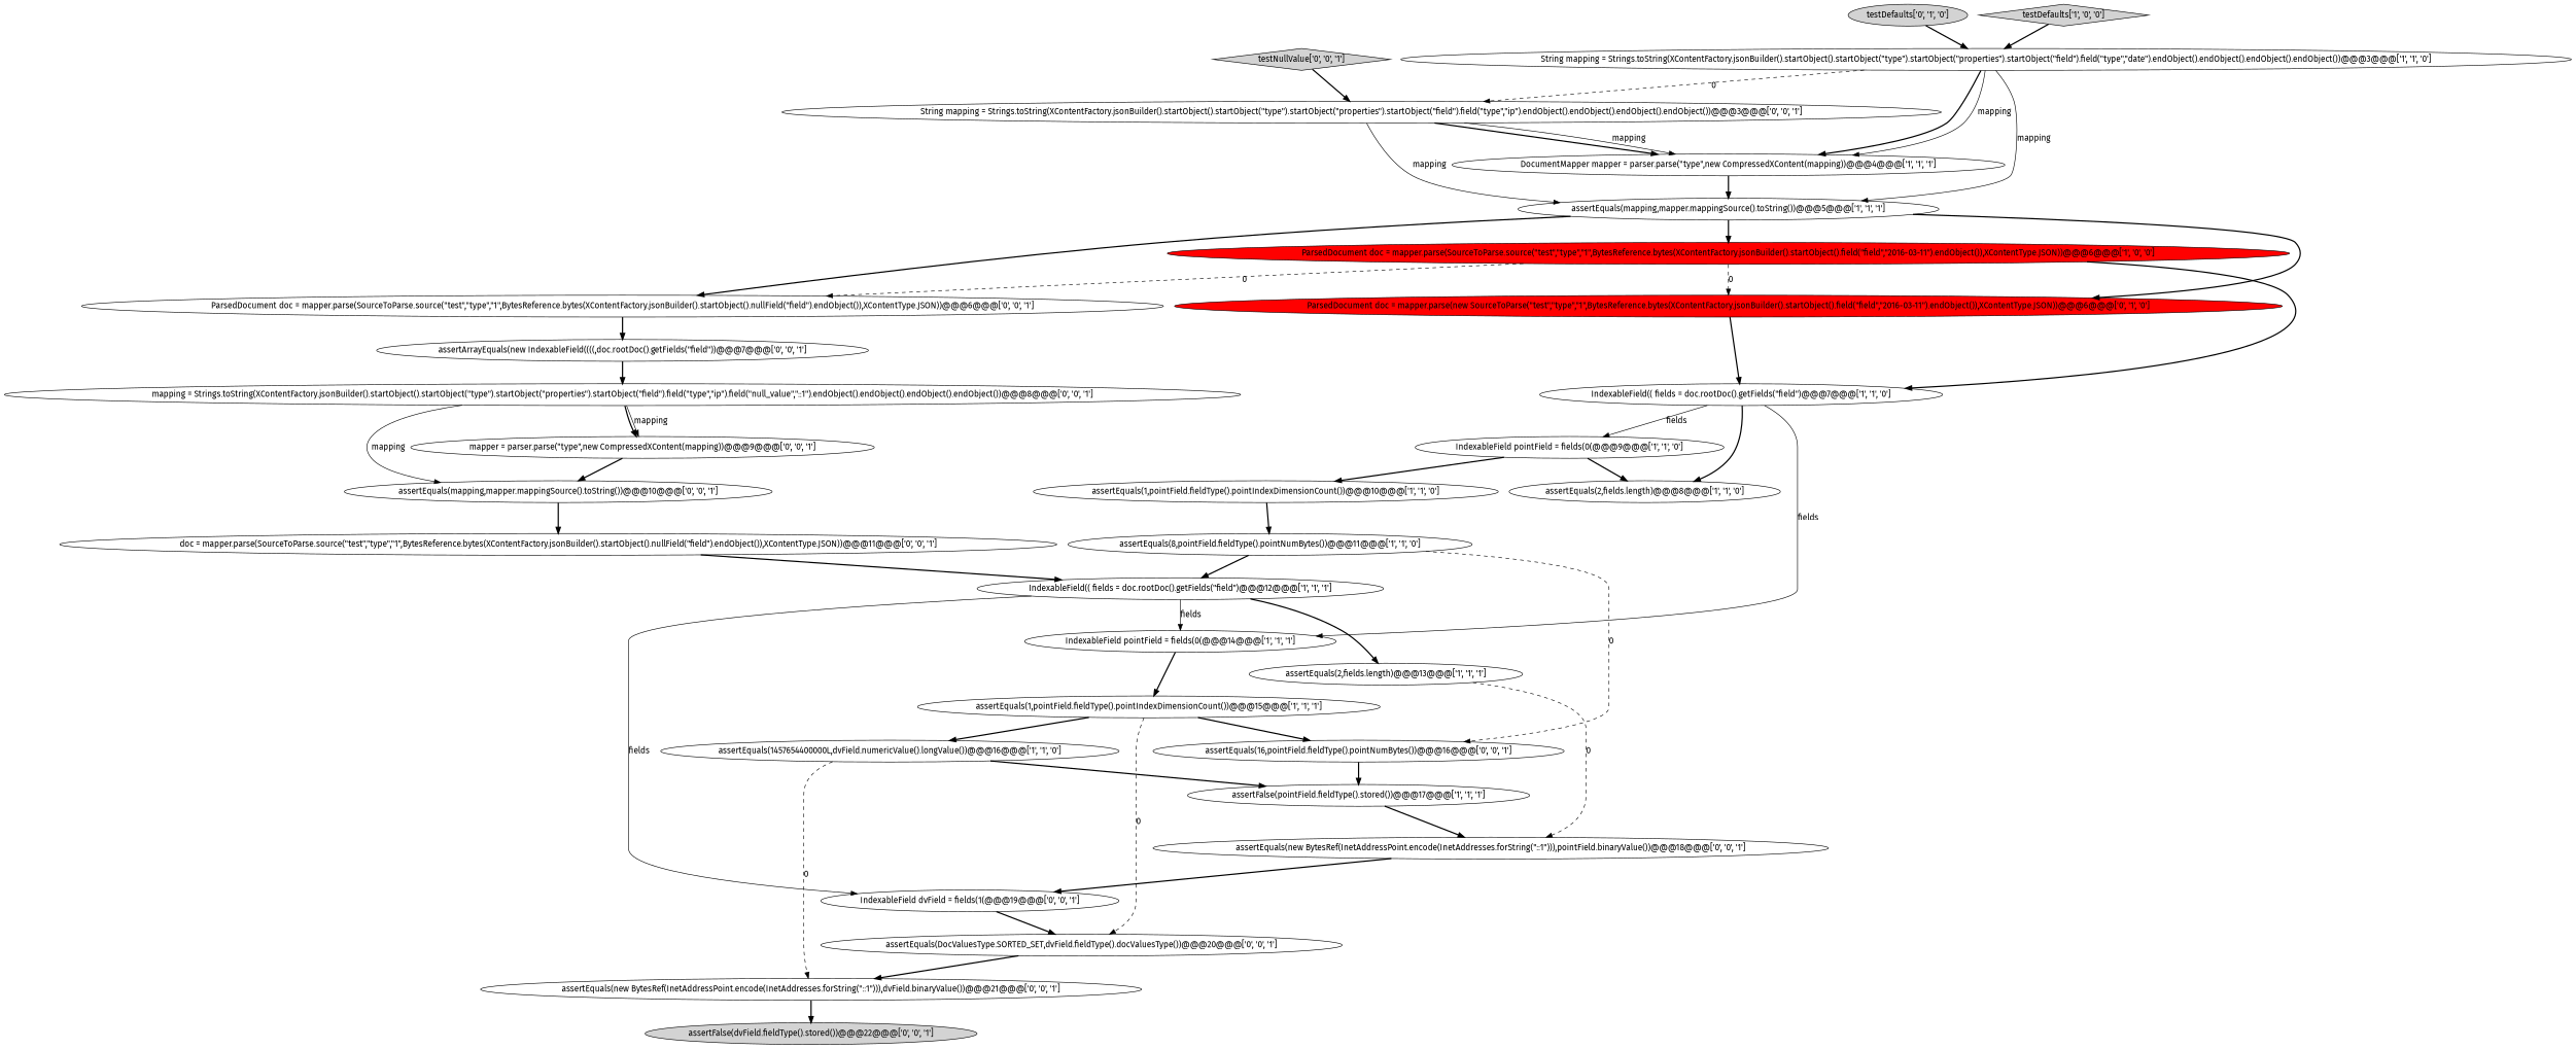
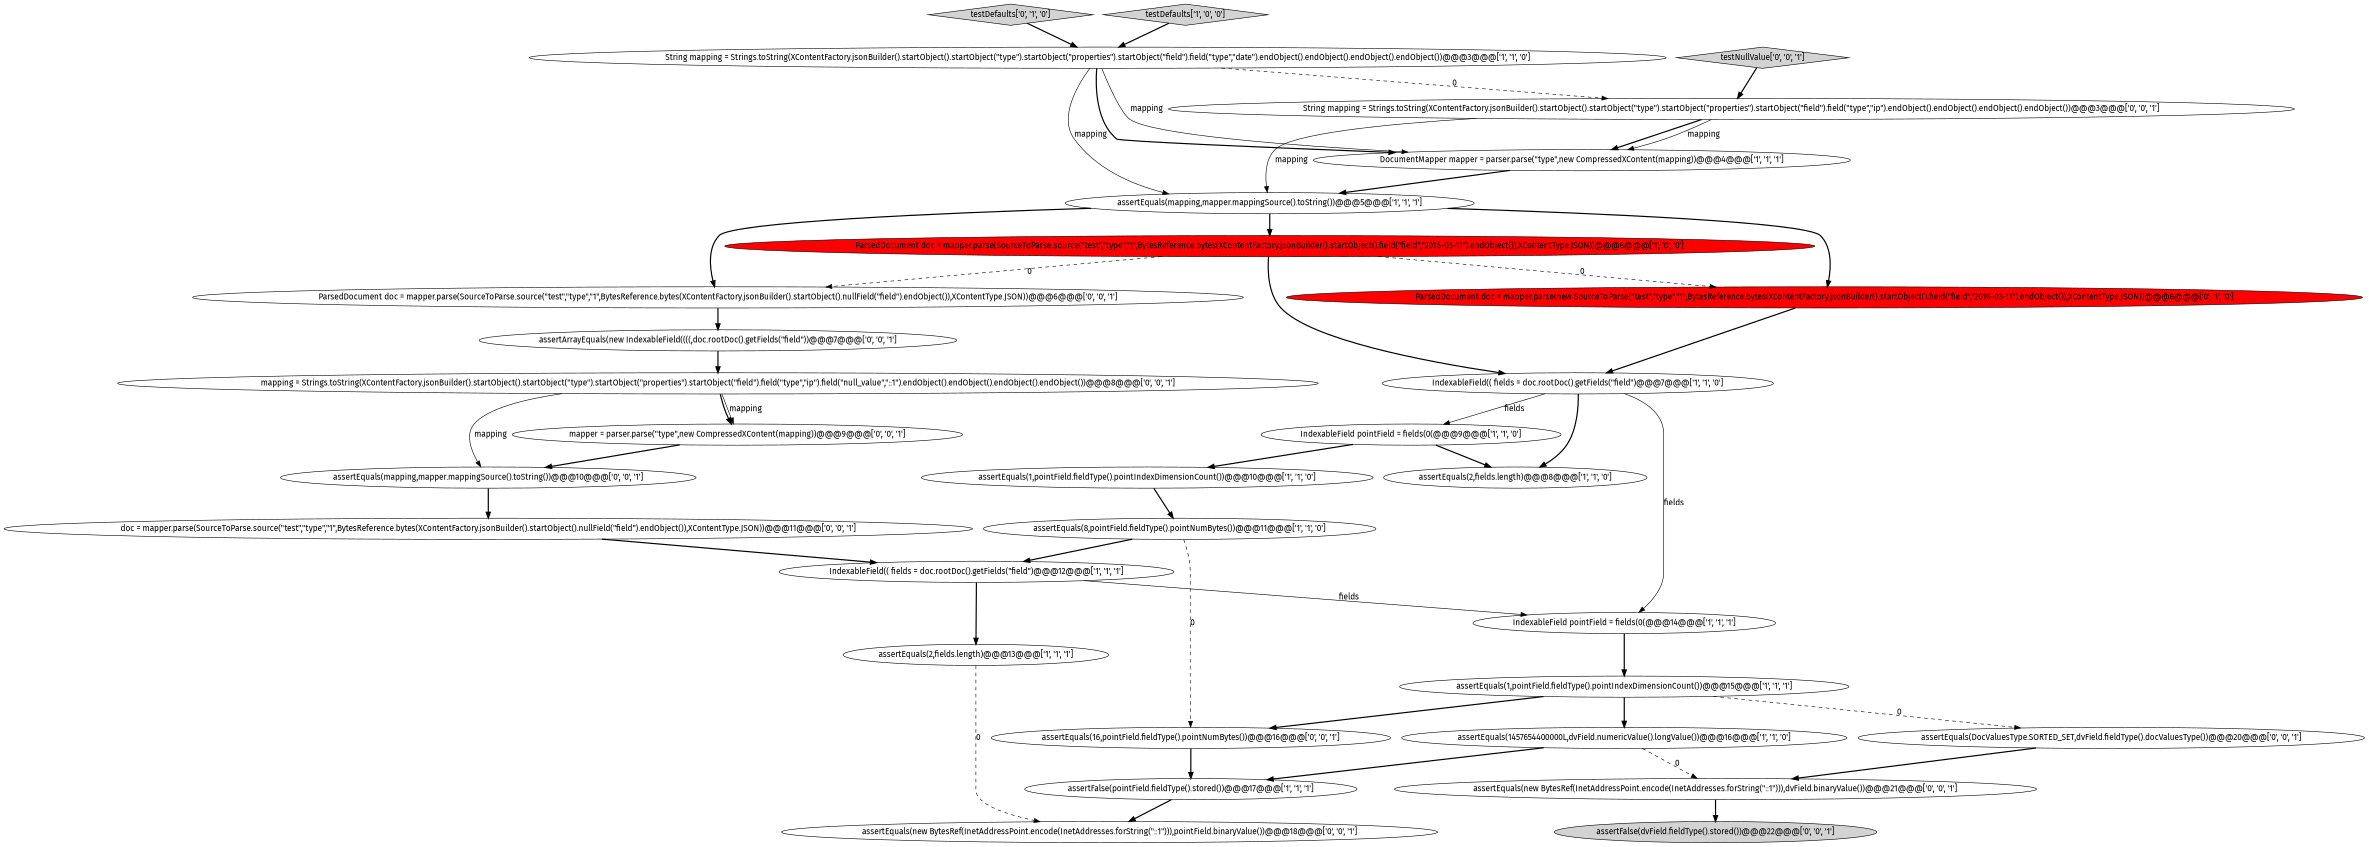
  digraph {
    fontname="Fira Sans"
    node [fillcolor=white fontname="Fira Sans" shape=ellipse style=filled]
    edge [fontname="Fira Sans" style=bold]
-   n1 [fillcolor=lightgray label="testDefaults['0', '1', '0']"]
+   n1 [fillcolor=lightgray label="testDefaults['0', '1', '0']" shape=diamond]
    n2 [label="String mapping = Strings.toString(XContentFactory.jsonBuilder().startObject().startObject(\"type\").startObject(\"properties\").startObject(\"field\").field(\"type\",\"date\").endObject().endObject().endObject().endObject())@@@3@@@['1', '1', '0']"]
    n3 [label="String mapping = Strings.toString(XContentFactory.jsonBuilder().startObject().startObject(\"type\").startObject(\"properties\").startObject(\"field\").field(\"type\",\"ip\").endObject().endObject().endObject().endObject())@@@3@@@['0', '0', '1']"]
    n4 [label="DocumentMapper mapper = parser.parse(\"type\",new CompressedXContent(mapping))@@@4@@@['1', '1', '1']"]
    n5 [label="assertEquals(mapping,mapper.mappingSource().toString())@@@5@@@['1', '1', '1']"]
    n6 [label="assertEquals(1,pointField.fieldType().pointIndexDimensionCount())@@@10@@@['1', '1', '0']"]
    n7 [label="assertEquals(8,pointField.fieldType().pointNumBytes())@@@11@@@['1', '1', '0']"]
    n8 [label="IndexableField(( fields = doc.rootDoc().getFields(\"field\")@@@12@@@['1', '1', '1']"]
    n9 [label="assertEquals(16,pointField.fieldType().pointNumBytes())@@@16@@@['0', '0', '1']"]
    n10 [fillcolor=lightgray label="testDefaults['1', '0', '0']" shape=diamond]
    n11 [label="assertEquals(new BytesRef(InetAddressPoint.encode(InetAddresses.forString(\"::1\"))),pointField.binaryValue())@@@18@@@['0', '0', '1']"]
-   n12 [label="IndexableField dvField = fields(1(@@@19@@@['0', '0', '1']"]
    n13 [label="assertEquals(DocValuesType.SORTED_SET,dvField.fieldType().docValuesType())@@@20@@@['0', '0', '1']"]
    n14 [label="IndexableField pointField = fields(0(@@@9@@@['1', '1', '0']"]
    n15 [label="assertEquals(2,fields.length)@@@8@@@['1', '1', '0']"]
    n16 [label="assertEquals(1457654400000L,dvField.numericValue().longValue())@@@16@@@['1', '1', '0']"]
    n17 [label="assertEquals(new BytesRef(InetAddressPoint.encode(InetAddresses.forString(\"::1\"))),dvField.binaryValue())@@@21@@@['0', '0', '1']"]
    n18 [label="assertFalse(pointField.fieldType().stored())@@@17@@@['1', '1', '1']"]
    n19 [fillcolor=lightgray label="assertFalse(dvField.fieldType().stored())@@@22@@@['0', '0', '1']"]
    n20 [label="IndexableField pointField = fields(0(@@@14@@@['1', '1', '1']"]
    n21 [label="assertEquals(1,pointField.fieldType().pointIndexDimensionCount())@@@15@@@['1', '1', '1']"]
    n22 [fillcolor=lightgray label="testNullValue['0', '0', '1']" shape=diamond]
    n23 [label="assertEquals(2,fields.length)@@@13@@@['1', '1', '1']"]
    n24 [label="doc = mapper.parse(SourceToParse.source(\"test\",\"type\",\"1\",BytesReference.bytes(XContentFactory.jsonBuilder().startObject().nullField(\"field\").endObject()),XContentType.JSON))@@@11@@@['0', '0', '1']"]
    n25 [label="mapper = parser.parse(\"type\",new CompressedXContent(mapping))@@@9@@@['0', '0', '1']"]
    n26 [label="assertEquals(mapping,mapper.mappingSource().toString())@@@10@@@['0', '0', '1']"]
    n27 [label="mapping = Strings.toString(XContentFactory.jsonBuilder().startObject().startObject(\"type\").startObject(\"properties\").startObject(\"field\").field(\"type\",\"ip\").field(\"null_value\",\"::1\").endObject().endObject().endObject().endObject())@@@8@@@['0', '0', '1']"]
    n28 [label="IndexableField(( fields = doc.rootDoc().getFields(\"field\")@@@7@@@['1', '1', '0']"]
    n29 [fillcolor=red label="ParsedDocument doc = mapper.parse(new SourceToParse(\"test\",\"type\",\"1\",BytesReference.bytes(XContentFactory.jsonBuilder().startObject().field(\"field\",\"2016-03-11\").endObject()),XContentType.JSON))@@@6@@@['0', '1', '0']"]
    n30 [label="ParsedDocument doc = mapper.parse(SourceToParse.source(\"test\",\"type\",\"1\",BytesReference.bytes(XContentFactory.jsonBuilder().startObject().nullField(\"field\").endObject()),XContentType.JSON))@@@6@@@['0', '0', '1']"]
    n31 [fillcolor=red label="ParsedDocument doc = mapper.parse(SourceToParse.source(\"test\",\"type\",\"1\",BytesReference.bytes(XContentFactory.jsonBuilder().startObject().field(\"field\",\"2016-03-11\").endObject()),XContentType.JSON))@@@6@@@['1', '0', '0']"]
    n32 [label="assertArrayEquals(new IndexableField((((,doc.rootDoc().getFields(\"field\"))@@@7@@@['0', '0', '1']"]
    n1 -> n2
    n2 -> n3 [label=0 style=dashed]
    n2 -> n4
    n2 -> n4 [label=mapping style=solid]
    n2 -> n5 [label=mapping style=solid]
    n3 -> n4
    n3 -> n4 [label=mapping style=solid]
    n3 -> n5 [label=mapping style=solid]
    n4 -> n5
    n5 -> n29
    n5 -> n30
    n5 -> n31
    n6 -> n7
    n7 -> n8
    n7 -> n9 [label=0 style=dashed]
-   n8 -> n12 [label=fields style=solid]
    n8 -> n20 [label=fields style=solid]
    n8 -> n23
    n9 -> n18
    n10 -> n2
-   n11 -> n12
-   n12 -> n13
    n13 -> n17
    n14 -> n6
    n14 -> n15
    n16 -> n17 [label=0 style=dashed]
    n16 -> n18
    n17 -> n19
    n18 -> n11
    n20 -> n21
    n21 -> n9
    n21 -> n13 [label=0 style=dashed]
    n21 -> n16
    n22 -> n3
    n23 -> n11 [label=0 style=dashed]
    n24 -> n8
    n25 -> n26
    n26 -> n24
    n27 -> n25
    n27 -> n25 [label=mapping style=solid]
    n27 -> n26 [label=mapping style=solid]
    n28 -> n14 [label=fields style=solid]
    n28 -> n15
    n28 -> n20 [label=fields style=solid]
    n29 -> n28
    n30 -> n32
    n31 -> n28
    n31 -> n29 [label=0 style=dashed]
    n31 -> n30 [label=0 style=dashed]
    n32 -> n27
  }
